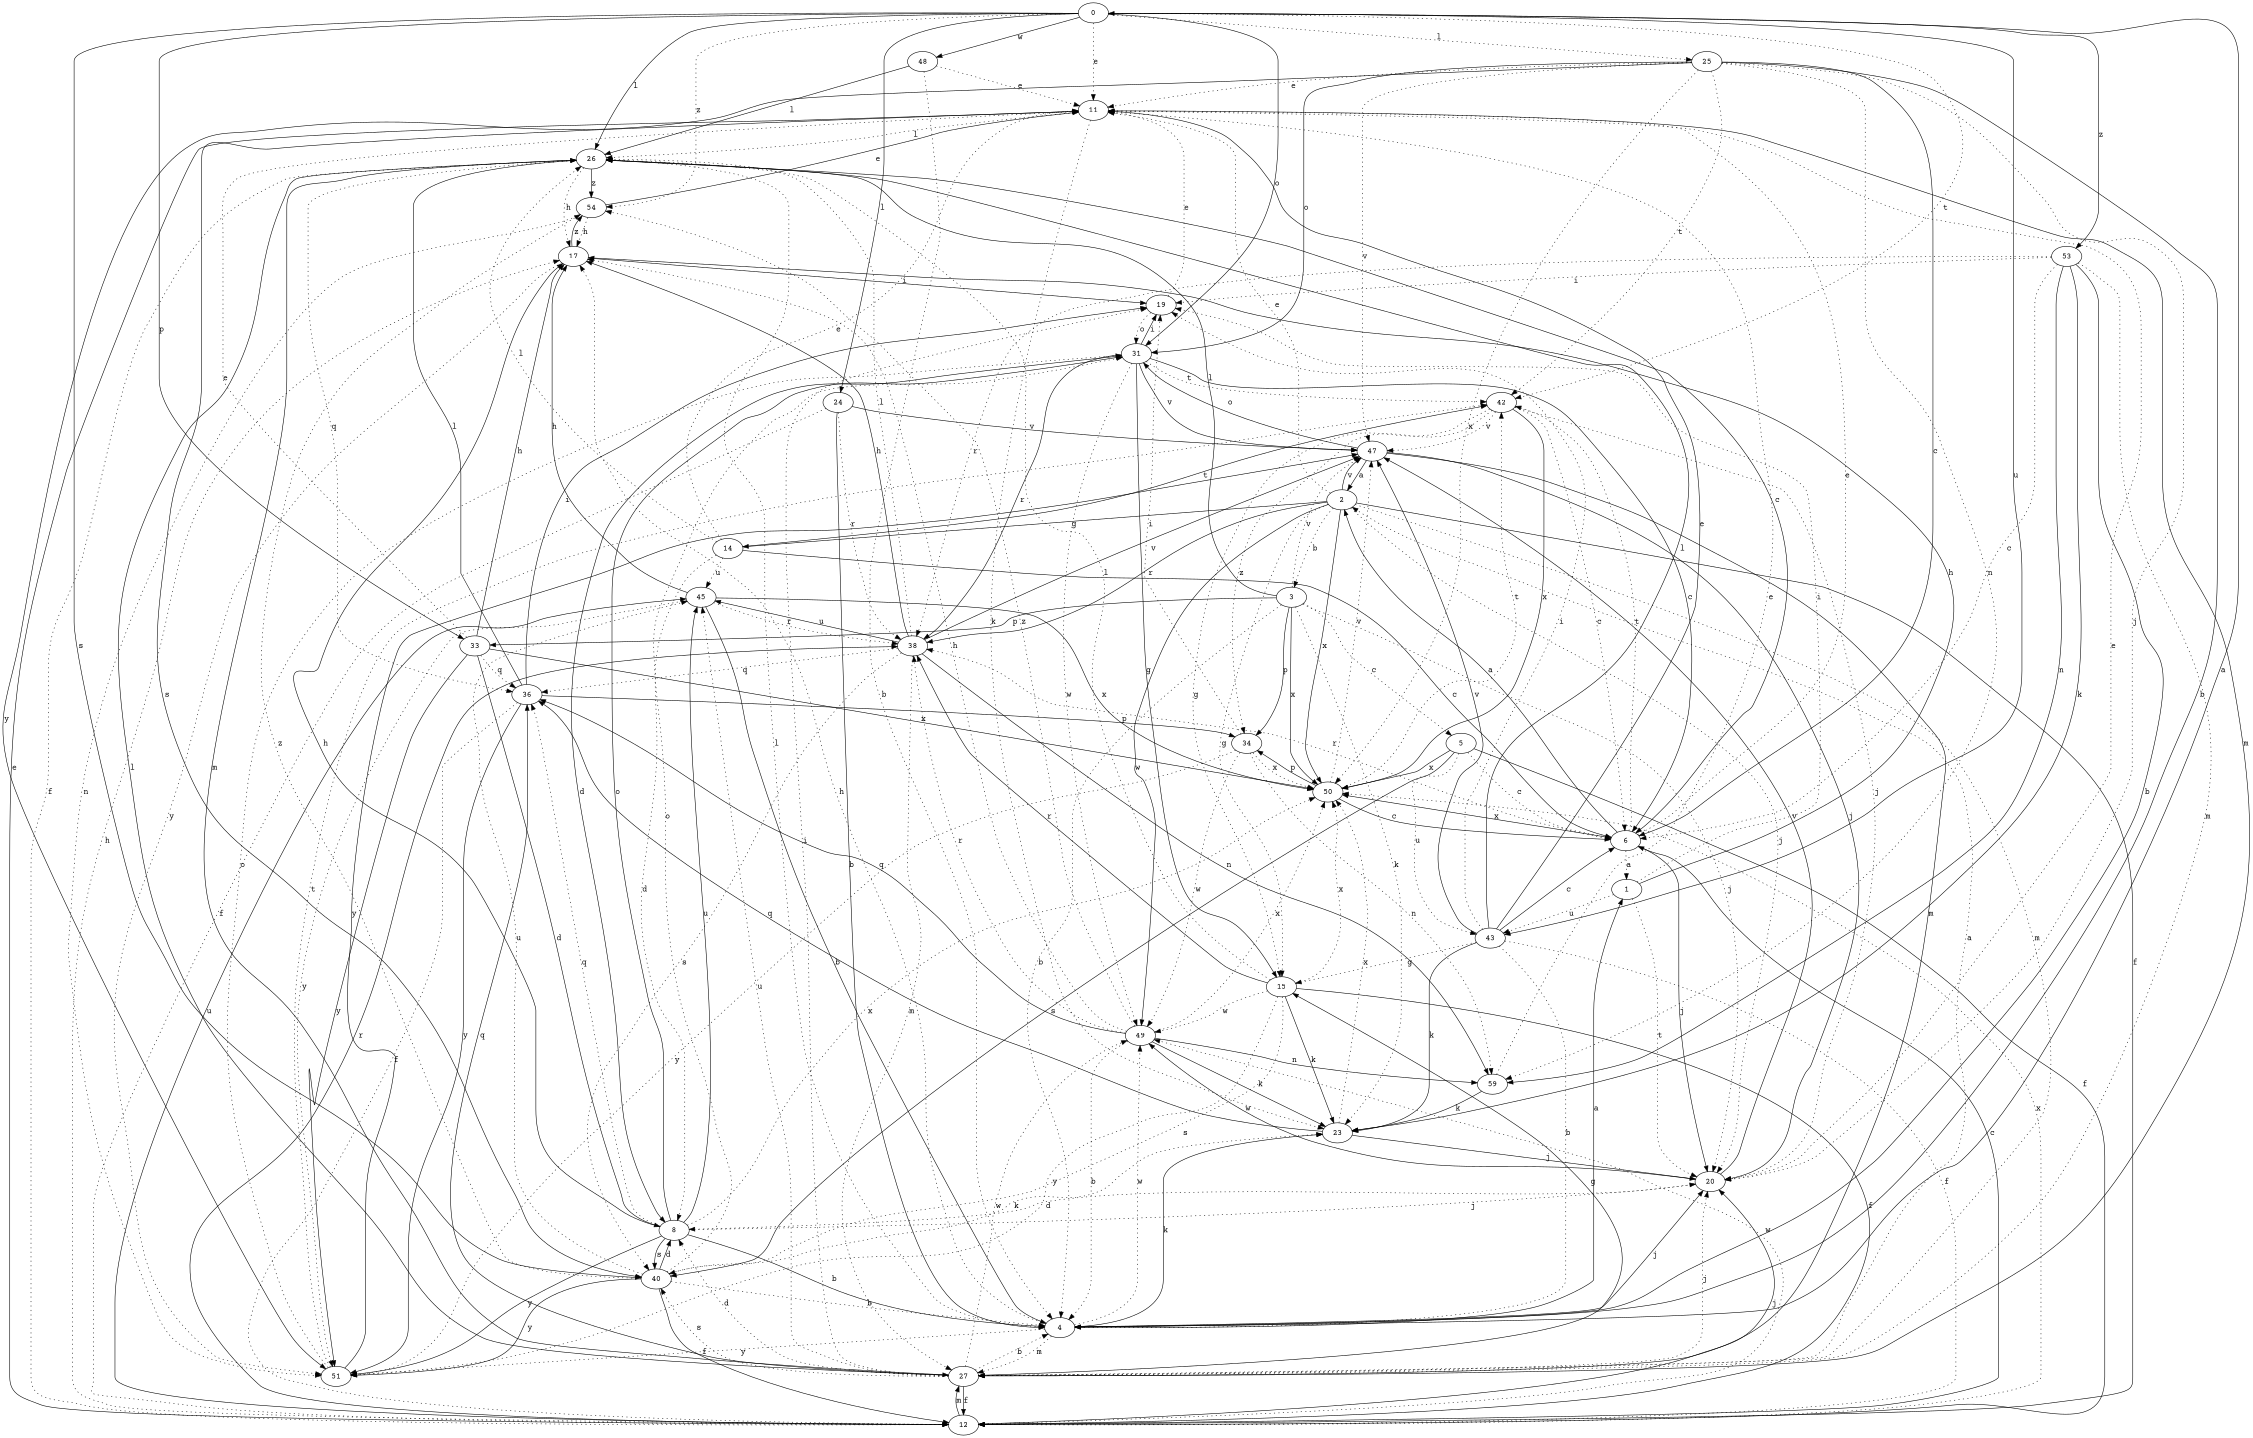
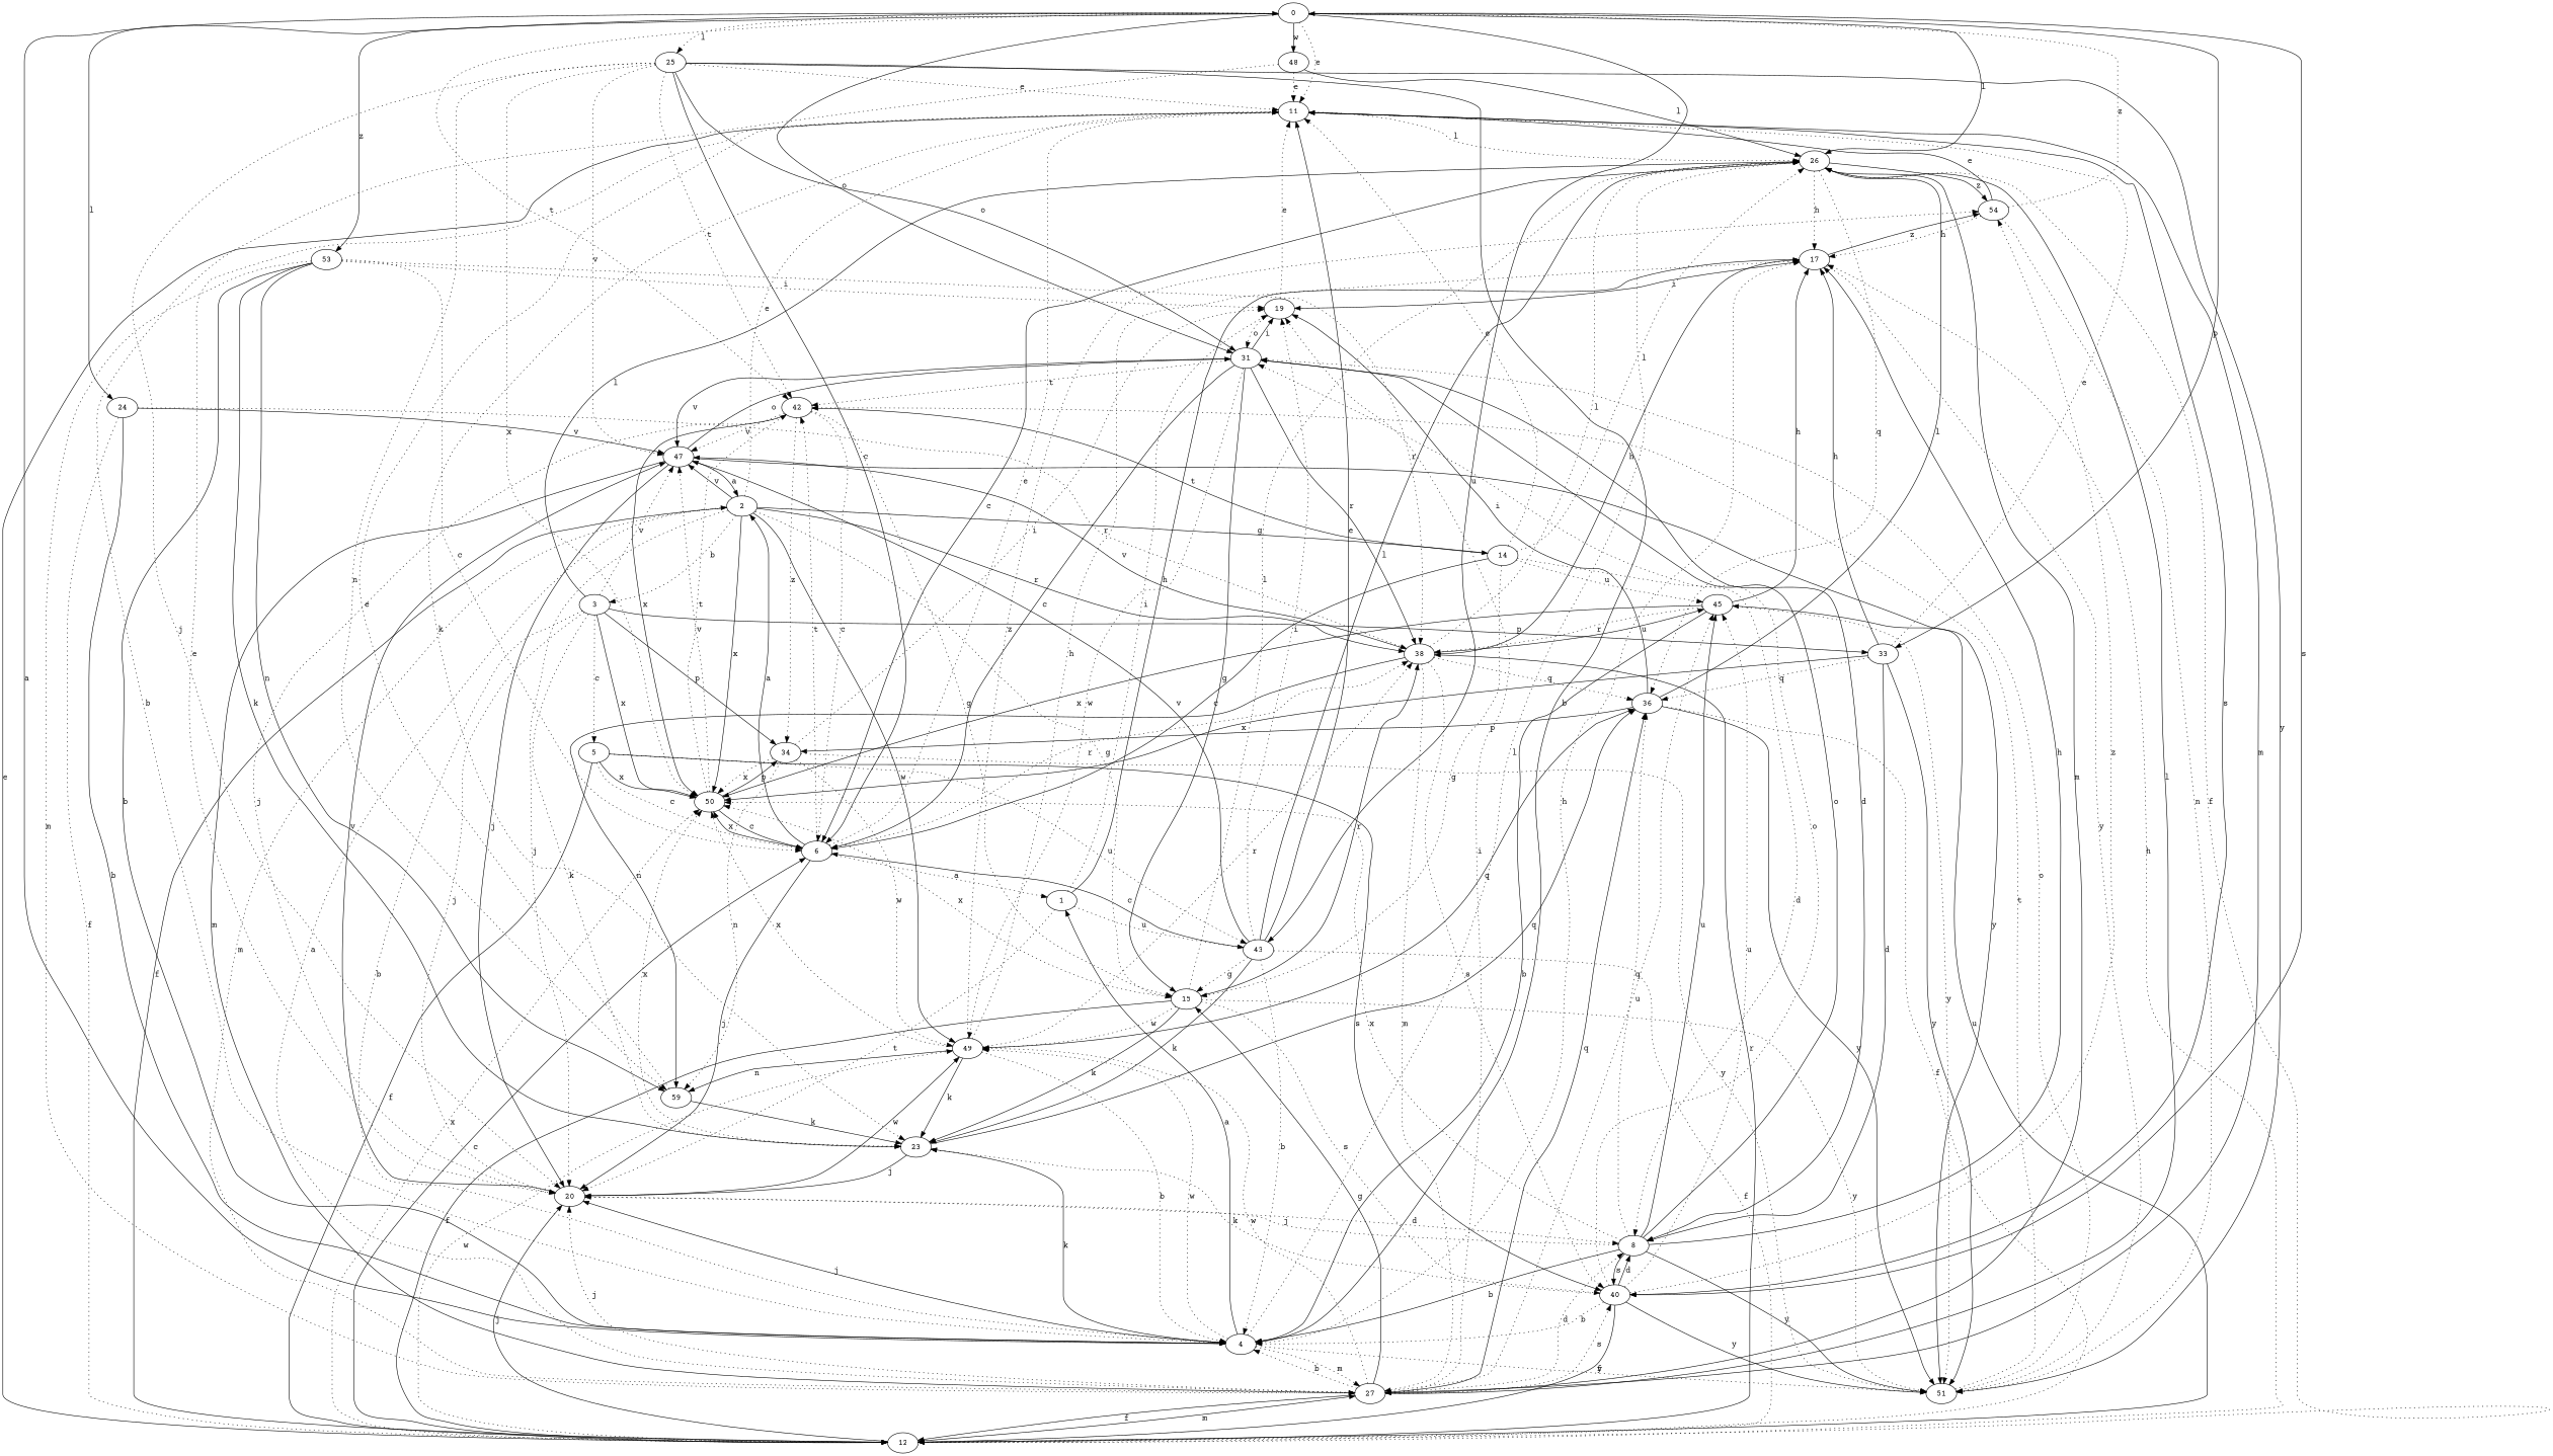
  strict digraph {
    fontname="Courier Prime"
    node [fontname="Courier Prime"]
    edge [fontname="Courier Prime" style=dotted]
    0
    11
    24
    25
    26
    31
    33
    40
    42
    43
    48
    53
    54
    27
    23
    12
    38
    47
    4
    20
    50
    51
    6
    n24 [label=59]
    17
    36
    19
    15
    49
    8
    45
    34
    1
    2
    3
    14
    5
    0 -> 11 [label=e]
    0 -> 24 [label=l style=solid]
    0 -> 25 [label=l]
    0 -> 26 [label=l style=solid]
    0 -> 31 [label=o style=solid]
    0 -> 33 [label=p style=solid]
    0 -> 40 [label=s style=solid]
    0 -> 42 [label=t]
    0 -> 43 [label=u style=solid]
    0 -> 48 [label=w style=solid]
    0 -> 53 [label=z style=solid]
-   0 -> 54 [label=z]
+   54 -> 0 [label=z]
    11 -> 26 [label=l]
    11 -> 40 [label=s style=solid]
    11 -> 27 [label=m style=solid]
    11 -> 23 [label=k]
    24 -> 12 [label=f]
    24 -> 38 [label=r]
    24 -> 47 [label=v style=solid]
    24 -> 4 [label=b style=solid]
    25 -> 11 [label=e]
    25 -> 31 [label=o style=solid]
    25 -> 42 [label=t]
    25 -> 47 [label=v]
    25 -> 4 [label=b style=solid]
    25 -> 20 [label=j]
    25 -> 50 [label=x]
    25 -> 51 [label=y style=solid]
    25 -> 6 [label=c style=solid]
    25 -> n24 [label=n]
    26 -> 54 [label=z style=solid]
    26 -> 27 [label=m style=solid]
    26 -> 12 [label=f]
    26 -> 6 [label=c style=solid]
    26 -> 17 [label=h]
    26 -> 36 [label=q]
    31 -> 42 [label=t]
    31 -> 38 [label=r style=solid]
    31 -> 47 [label=v style=solid]
    31 -> 6 [label=c style=solid]
    31 -> 19 [label=i style=solid]
    31 -> 15 [label=g style=solid]
    31 -> 49 [label=w]
    31 -> 8 [label=d style=solid]
    33 -> 11 [label=e]
    33 -> 50 [label=x style=solid]
    33 -> 51 [label=y style=solid]
    33 -> 17 [label=h style=solid]
    33 -> 36 [label=q]
    33 -> 8 [label=d style=solid]
    40 -> 31 [label=o]
    40 -> 54 [label=z]
    40 -> 23 [label=k]
    40 -> 12 [label=f style=solid]
    40 -> 4 [label=b]
    40 -> 51 [label=y style=solid]
    40 -> 8 [label=d style=solid]
    40 -> 45 [label=u]
    42 -> 47 [label=v]
    42 -> 20 [label=j]
    42 -> 50 [label=x style=solid]
    42 -> 6 [label=c]
    42 -> 15 [label=g]
    42 -> 34 [label=z]
    43 -> 11 [label=e style=solid]
    43 -> 26 [label=l style=solid]
    43 -> 23 [label=k style=solid]
    43 -> 12 [label=f]
    43 -> 47 [label=v style=solid]
    43 -> 4 [label=b]
    43 -> 6 [label=c style=solid]
    43 -> 19 [label=i]
    43 -> 15 [label=g]
    48 -> 11 [label=e]
    48 -> 26 [label=l style=solid]
    48 -> 4 [label=b]
    53 -> 27 [label=m]
    53 -> 23 [label=k style=solid]
    53 -> 38 [label=r]
    53 -> 4 [label=b style=solid]
    53 -> 6 [label=c]
    53 -> n24 [label=n style=solid]
    53 -> 19 [label=i]
    54 -> 11 [label=e style=solid]
    54 -> 51 [label=n]
    54 -> 17 [label=h]
    27 -> 26 [label=l style=solid]
    27 -> 40 [label=s]
    27 -> 12 [label=f style=solid]
    27 -> 4 [label=b]
    27 -> 20 [label=j]
    27 -> 36 [label=q style=solid]
    27 -> 19 [label=i]
    27 -> 15 [label=g style=solid]
    27 -> 49 [label=w]
    27 -> 8 [label=d]
    27 -> 45 [label=u]
    27 -> 2 [label=a]
    23 -> 20 [label=j style=solid]
    23 -> 50 [label=x]
    23 -> 36 [label=q style=solid]
    12 -> 11 [label=e style=solid]
    12 -> 27 [label=m style=solid]
    12 -> 38 [label=r style=solid]
    12 -> 20 [label=j style=solid]
    12 -> 50 [label=x]
    12 -> 6 [label=c style=solid]
    12 -> 17 [label=h]
    12 -> 49 [label=w]
    12 -> 45 [label=u style=solid]
    38 -> 26 [label=l]
    38 -> 40 [label=s]
    38 -> 27 [label=m]
    38 -> 47 [label=v style=solid]
    38 -> n24 [label=n style=solid]
    38 -> 17 [label=h style=solid]
    38 -> 36 [label=q]
    38 -> 45 [label=u style=solid]
    47 -> 31 [label=o style=solid]
    47 -> 27 [label=m style=solid]
    47 -> 20 [label=j style=solid]
-   51 -> 47 [label=y style=solid]
+   47 -> 51 [label=y style=solid]
    47 -> 2 [label=a style=solid]
    4 -> 0 [label=a style=solid]
    4 -> 26 [label=l]
    4 -> 27 [label=m]
    4 -> 23 [label=k style=solid]
    4 -> 20 [label=j style=solid]
    4 -> 51 [label=y]
    4 -> 17 [label=h]
    4 -> 49 [label=w]
    4 -> 1 [label=a style=solid]
    20 -> 11 [label=e]
    20 -> 47 [label=v style=solid]
    20 -> 49 [label=w style=solid]
    20 -> 8 [label=d]
    50 -> 42 [label=t]
    50 -> 47 [label=v]
    50 -> 6 [label=c style=solid]
    50 -> 34 [label=p style=solid]
    51 -> 31 [label=o]
    51 -> 42 [label=t]
    6 -> 11 [label=e]
    6 -> 42 [label=t]
    6 -> 38 [label=r]
    6 -> 20 [label=j style=solid]
    6 -> 50 [label=x style=solid]
    6 -> 1 [label=a]
    6 -> 2 [label=a style=solid]
    n24 -> 11 [label=e]
    n24 -> 23 [label=k style=solid]
    17 -> 54 [label=z style=solid]
    17 -> 51 [label=y]
    17 -> 19 [label=i style=solid]
    36 -> 26 [label=l style=solid]
    36 -> 12 [label=f]
    36 -> 51 [label=y style=solid]
    36 -> 19 [label=i style=solid]
    36 -> 34 [label=p style=solid]
    19 -> 11 [label=e]
    19 -> 31 [label=o]
    15 -> 26 [label=l]
    15 -> 40 [label=s]
    15 -> 23 [label=k style=solid]
    15 -> 12 [label=f style=solid]
    15 -> 38 [label=r style=solid]
    15 -> 50 [label=x]
    15 -> 51 [label=y]
    15 -> 49 [label=w]
    49 -> 54 [label=z]
    49 -> 23 [label=k style=solid]
    49 -> 38 [label=r]
    49 -> 4 [label=b]
    49 -> 50 [label=x]
    49 -> n24 [label=n style=solid]
    49 -> 17 [label=h]
    49 -> 36 [label=q style=solid]
    8 -> 31 [label=o style=solid]
    8 -> 40 [label=s style=solid]
    8 -> 4 [label=b style=solid]
    8 -> 20 [label=j]
    8 -> 50 [label=x]
    8 -> 51 [label=y style=solid]
    8 -> 17 [label=h style=solid]
    8 -> 36 [label=q]
    8 -> 45 [label=u style=solid]
    45 -> 38 [label=r]
    45 -> 4 [label=b style=solid]
    45 -> 50 [label=x style=solid]
    45 -> 51 [label=y]
    45 -> 17 [label=h style=solid]
    34 -> 50 [label=x]
    34 -> 51 [label=y]
    34 -> n24 [label=n]
    34 -> 19 [label=i]
    34 -> 49 [label=w]
    1 -> 43 [label=u]
    1 -> 20 [label=t]
    1 -> 17 [label=h style=solid]
    1 -> 19 [label=i]
    2 -> 11 [label=e]
    2 -> 27 [label=m]
    2 -> 12 [label=f style=solid]
    2 -> 38 [label=r style=solid]
    2 -> 47 [label=v style=solid]
    2 -> 20 [label=j]
    2 -> 50 [label=x style=solid]
    2 -> 15 [label=g]
    2 -> 49 [label=w style=solid]
    2 -> 3 [label=b]
    2 -> 14 [label=g style=solid]
    3 -> 26 [label=l style=solid]
    3 -> 33 [label=p style=solid]
    3 -> 23 [label=k]
    3 -> 47 [label=v]
    3 -> 4 [label=b]
    3 -> 20 [label=j]
    3 -> 50 [label=x style=solid]
    3 -> 34 [label=p style=solid]
    3 -> 5 [label=c]
    14 -> 11 [label=e]
    14 -> 26 [label=l]
    14 -> 42 [label=t style=solid]
    14 -> 6 [label=c style=solid]
+   14 -> 15 [label=g]
    14 -> 8 [label=d]
    14 -> 45 [label=u]
    5 -> 40 [label=s style=solid]
    5 -> 43 [label=u]
    5 -> 12 [label=f style=solid]
    5 -> 50 [label=x style=solid]
    5 -> 6 [label=c]
  }
